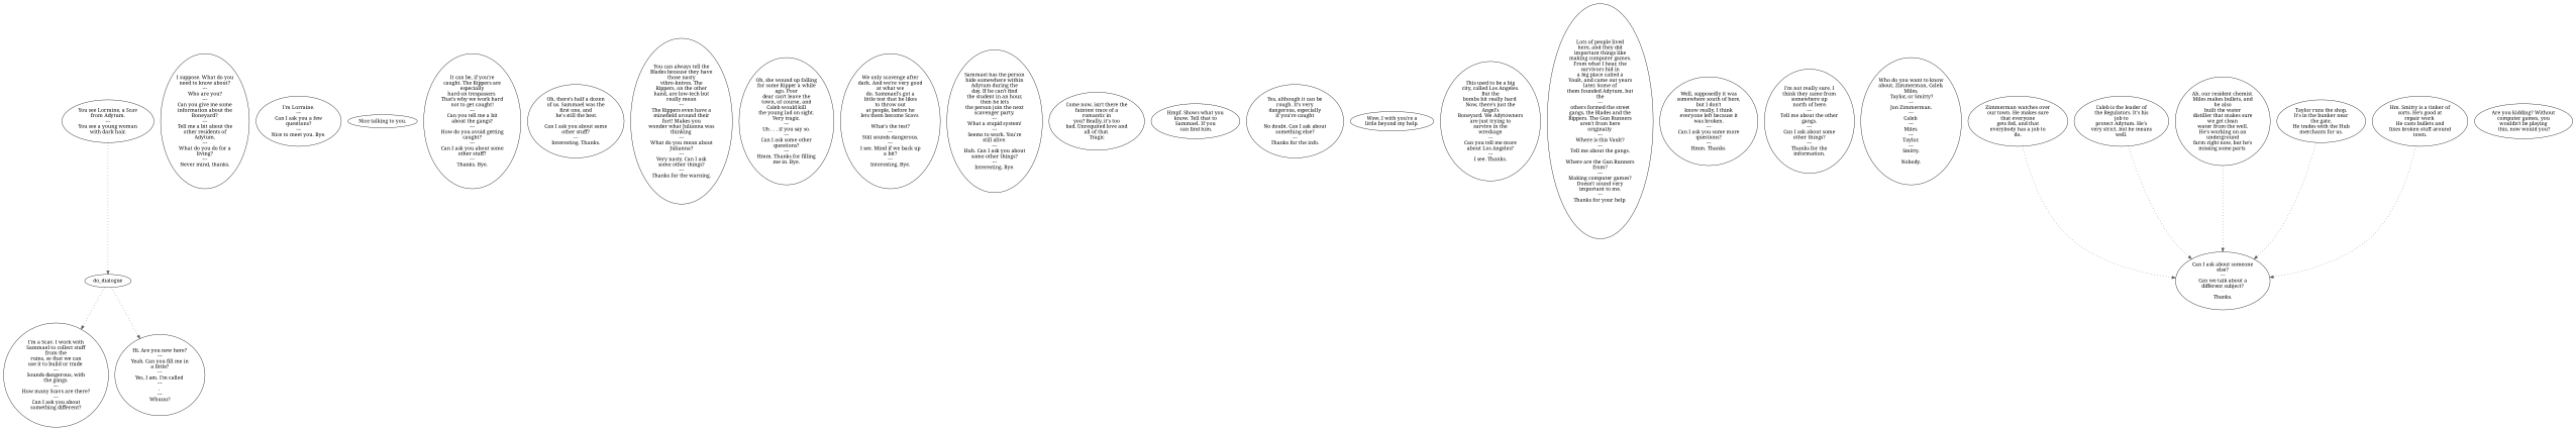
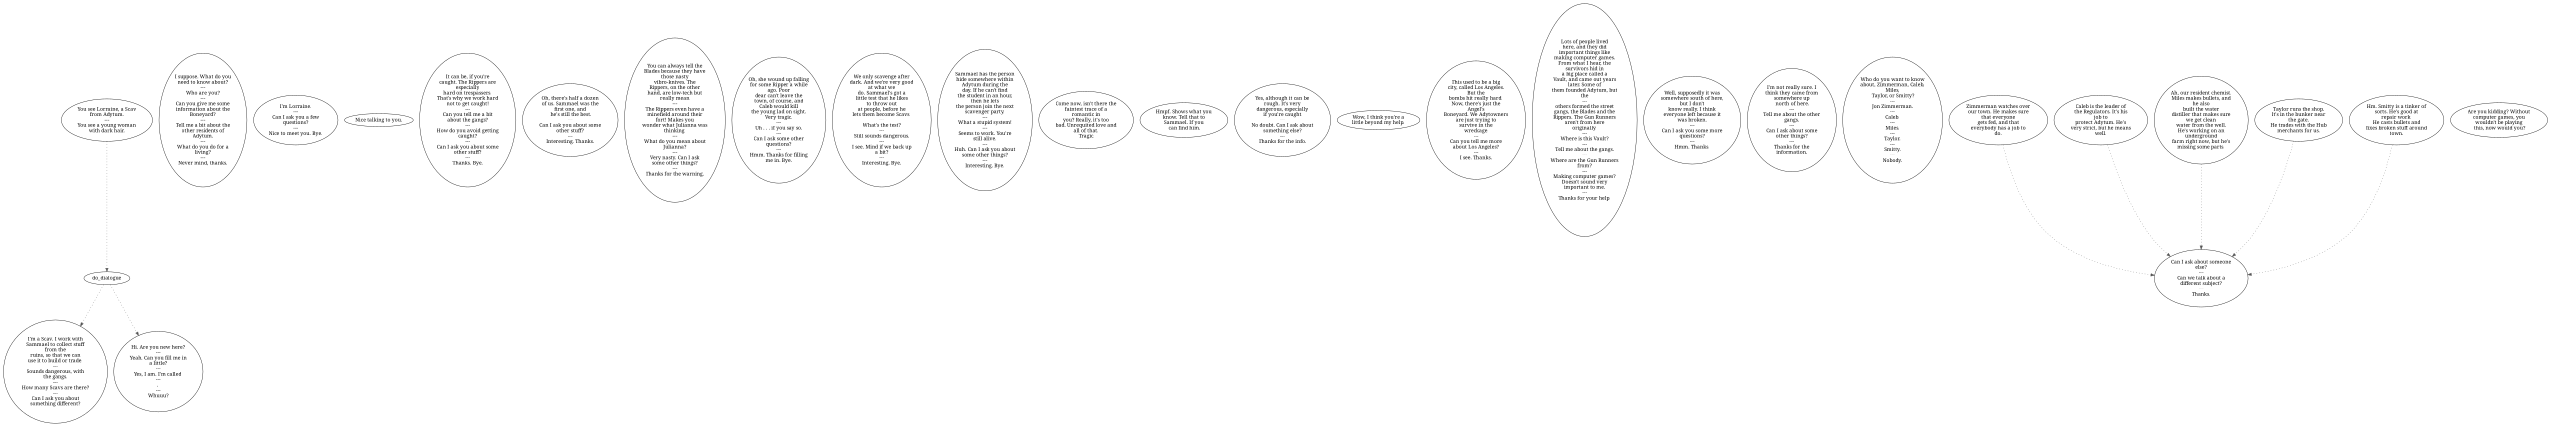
  digraph {
    fontname="Noto Serif"
    node [color="#000000" fillcolor="#FFFFFF" style=filled fontname="Noto Serif"]
    edge [color="#555555" style=dotted fontname="Noto Serif"]
    n1 [label="You see Lorraine, a Scav\nfrom Adytum.\n---\nYou see a young woman\nwith dark hair."]
    do_dialogue
    n3 [label="I'm a Scav. I work with\nSammael to collect stuff\nfrom the\nruins, so that we can\nuse it to build or trade.\n---\nSounds dangerous, with\nthe gangs.\n---\nHow many Scavs are there?\n---\nCan I ask you about\nsomething different?"]
    n4 [label="Hi. Are you new here?\n---\nYeah. Can you fill me in\na little?\n---\nYes, I am. I'm called \n---\n. \n---\nWhuuu?"]
    n5 [label="I suppose. What do you\nneed to know about?\n---\nWho are you?\n---\nCan you give me some\ninformation about the\nBoneyard?\n---\nTell me a bit about the\nother residents of\nAdytum.\n---\nWhat do you do for a\nliving?\n---\nNever mind, thanks."]
    n6 [label="I'm Lorraine.\n---\nCan I ask you a few\nquestions?\n---\nNice to meet you. Bye."]
    n7 [label="Nice talking to you."]
    n8 [label="It can be, if you're\ncaught. The Rippers are\nespecially\nhard on trespassers.\nThat's why we work hard\nnot to get caught!\n---\nCan you tell me a bit\nabout the gangs?\n---\nHow do you avoid getting\ncaught?\n---\nCan I ask you about some\nother stuff?\n---\nThanks. Bye."]
    n9 [label="Oh, there's half a dozen\nof us. Sammael was the\nfirst one, and\n he's still the best.\n---\nCan I ask you about some\nother stuff?\n---\nInteresting. Thanks."]
    n10 [label="You can always tell the\nBlades because they have\nthose nasty\nvibro-knives. The\nRippers, on the other\nhand, are low-tech but\n really mean.\n---\nThe Rippers even have a\nminefield around their\nfort! Makes you\nwonder what Julianna was\nthinking.\n---\nWhat do you mean about\nJulianna?\n---\nVery nasty. Can I ask\nsome other things?\n---\nThanks for the warning."]
    n11 [label="Oh, she wound up falling\nfor some Ripper a while\nago. Poor\ndear can't leave the\ntown, of course, and\nCaleb would kill\nthe young lad on sight.\nVery tragic.\n---\nUh . . . if you say so.\n---\nCan I ask some other\nquestions?\n---\nHmm. Thanks for filling\nme in. Bye."]
    n12 [label="We only scavenge after\ndark. And we're very good\nat what we\ndo. Sammael's got a\nlittle test that he likes\nto throw out\nat people, before he\nlets them become Scavs.\n---\nWhat's the test?\n---\nStill sounds dangerous.\n---\nI see. Mind if we back up\na bit?\n---\nInteresting. Bye."]
    n13 [label="Sammael has the person\nhide somewhere within\nAdytum during the\nday. If he can't find\nthe student in an hour,\nthen he lets\nthe person join the next\nscavenger party.\n---\nWhat a stupid system!\n---\nSeems to work. You're\nstill alive.\n---\nHuh. Can I ask you about\nsome other things?\n---\nInteresting. Bye."]
    n14 [label="Come now, isn't there the\nfaintest trace of a\nromantic in\nyou? Really, it's too\nbad. Unrequited love and\nall of that.\n Tragic."]
    n15 [label="Hmpf. Shows what you\nknow. Tell that to\nSammael. If you\n can find him."]
    n16 [label="Yes, although it can be\nrough. It's very\ndangerous, especially\n if you're caught.\n---\nNo doubt. Can I ask about\nsomething else?\n---\nThanks for the info."]
-   n17 [label="Wow, I with you're a\nlittle beyond my help."]
+   n17 [label="Wow, I think you're a\nlittle beyond my help."]
    n18 [label="This used to be a big\ncity, called Los Angeles.\nBut the\nbombs hit really hard.\nNow, there's just the\nAngel's\nBoneyard. We Adytowners\nare just trying to\nsurvive in the\n wreckage.\n---\nCan you tell me more\nabout Los Angeles?\n---\nI see. Thanks."]
    n19 [label="Lots of people lived\nhere, and they did\nimportant things like\nmaking computer games.\nFrom what I hear, the\nsurvivors hid in\na big place called a\nVault, and came out years\nlater. Some of\nthem founded Adytum, but\nthe\n---\nothers formed the street\ngangs, the Blades and the\nRippers. The Gun Runners\naren't from here\noriginally.\n---\nWhere is this Vault?\n---\nTell me about the gangs.\n---\nWhere are the Gun Runners\nfrom?\n---\nMaking computer games?\nDoesn't sound very\nimportant to me.\n---\nThanks for your help."]
    n20 [label="Well, supposedly it was\nsomewhere south of here,\nbut I don't\nknow really. I think\neveryone left because it\nwas broken.\n---\nCan I ask you some more\nquestions?\n---\nHmm. Thanks."]
    n21 [label="I'm not really sure. I\nthink they came from\nsomewhere up\n north of here.\n---\nTell me about the other\ngangs.\n---\nCan I ask about some\nother things?\n---\nThanks for the\ninformation."]
    n22 [label="Who do you want to know\nabout, Zimmerman, Caleb,\nMiles,\n Taylor, or Smitty?\n---\nJon Zimmerman.\n---\nCaleb.\n---\nMiles.\n---\nTaylor.\n---\nSmitty.\n---\nNobody."]
    n23 [label="Zimmerman watches over\nour town. He makes sure\nthat everyone\ngets fed, and that\neverybody has a job to\ndo."]
    n24 [label="Can I ask about someone\nelse?\n---\nCan we talk about a\ndifferent subject?\n---\nThanks."]
    n25 [label="Caleb is the leader of\nthe Regulators. It's his\njob to\nprotect Adytum. He's\nvery strict, but he means\nwell."]
    n26 [label="Ah, our resident chemist.\nMiles makes bullets, and\nhe also\nbuilt the water\ndistiller that makes sure\nwe get clean\nwater from the well.\nHe's working on an\nunderground\nfarm right now, but he's\nmissing some parts."]
    n27 [label="Taylor runs the shop.\nIt's in the bunker near\nthe gate.\nHe trades with the Hub\nmerchants for us."]
    n28 [label="Hm. Smitty is a tinker of\nsorts. He's good at\nrepair work.\nHe casts bullets and\nfixes broken stuff around\ntown."]
    n29 [label="Are you kidding? Without\ncomputer games, you\nwouldn't be playing\n this, now would you?"]
    n1 -> do_dialogue
    do_dialogue -> n3
    do_dialogue -> n4
    n23 -> n24
    n25 -> n24
    n26 -> n24
    n27 -> n24
    n28 -> n24
  }
